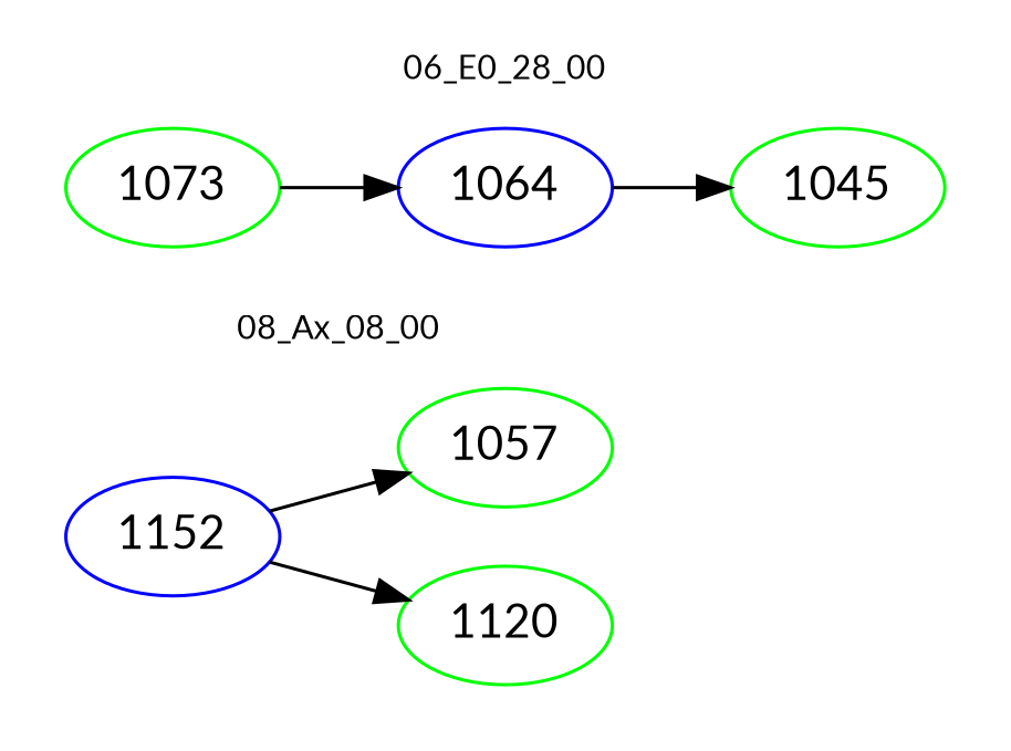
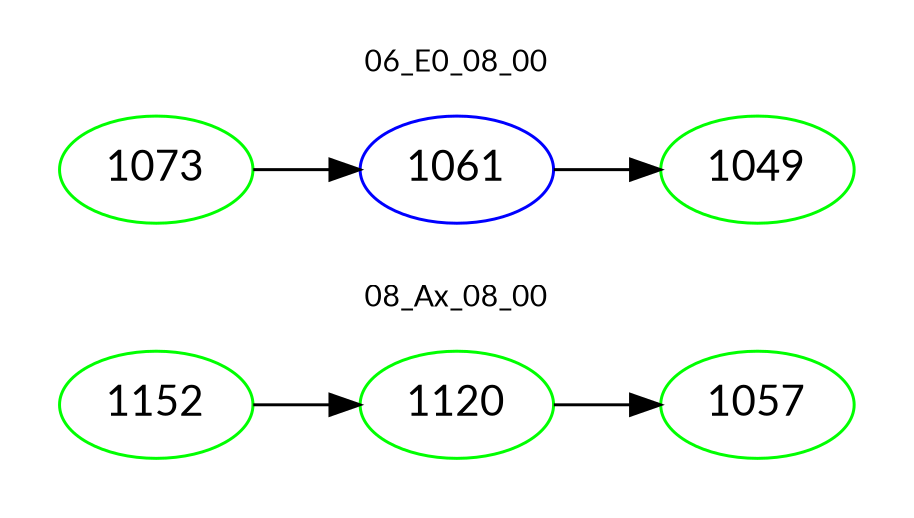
  digraph {
    fontname=Lato
    rankdir=LR
    node [color=green fontname=Lato]
    edge [color=black fontname=Lato]
-   n1 [color=blue label=1152]
+   n1 [label=1152]
    n2 [label=1120]
    n3 [label=1057]
-   n4 [color=blue label=1064]
-   n5 [label=1045]
+   n4 [color=blue label=1061]
+   n5 [label=1049]
    n6 [label=1073]
    subgraph cluster_1 {
      color=white
      fontsize=10
      label="08_Ax_08_00"
      n1
      n2
      n3
    }
    subgraph cluster_2 {
      color=white
      fontsize=10
-     label="06_E0_28_00"
+     label="06_E0_08_00"
      n4
      n5
      n6
    }
    n1 -> n2
-   n1 -> n3
+   n2 -> n3
    n4 -> n5
    n6 -> n4
  }
